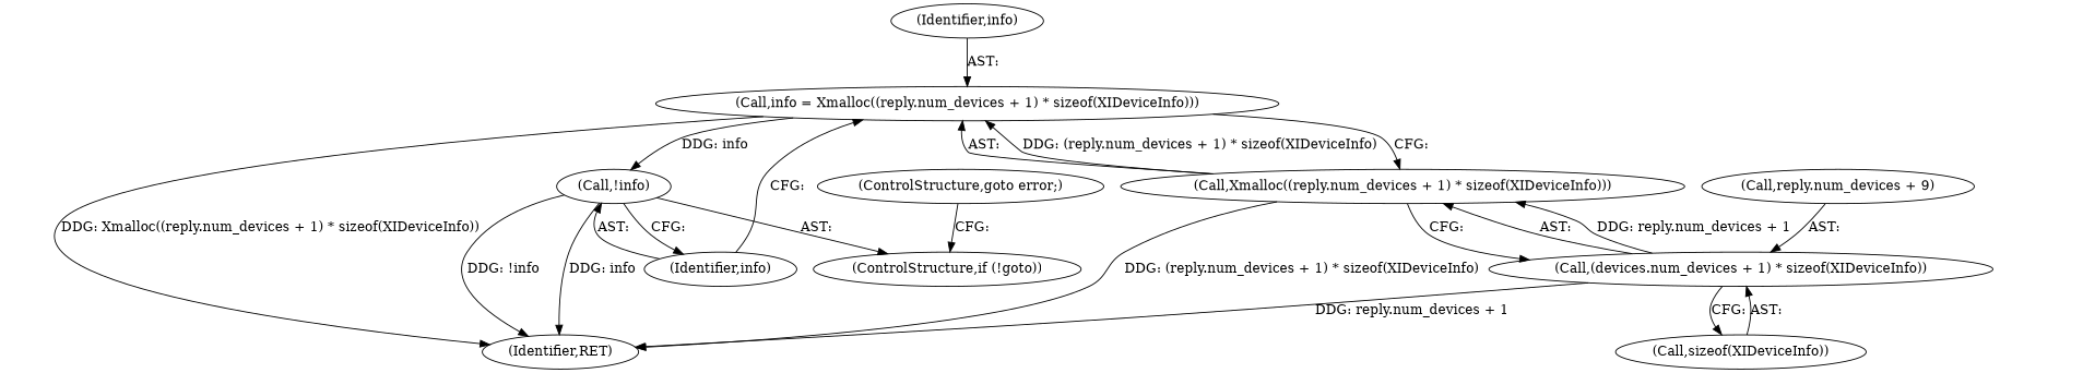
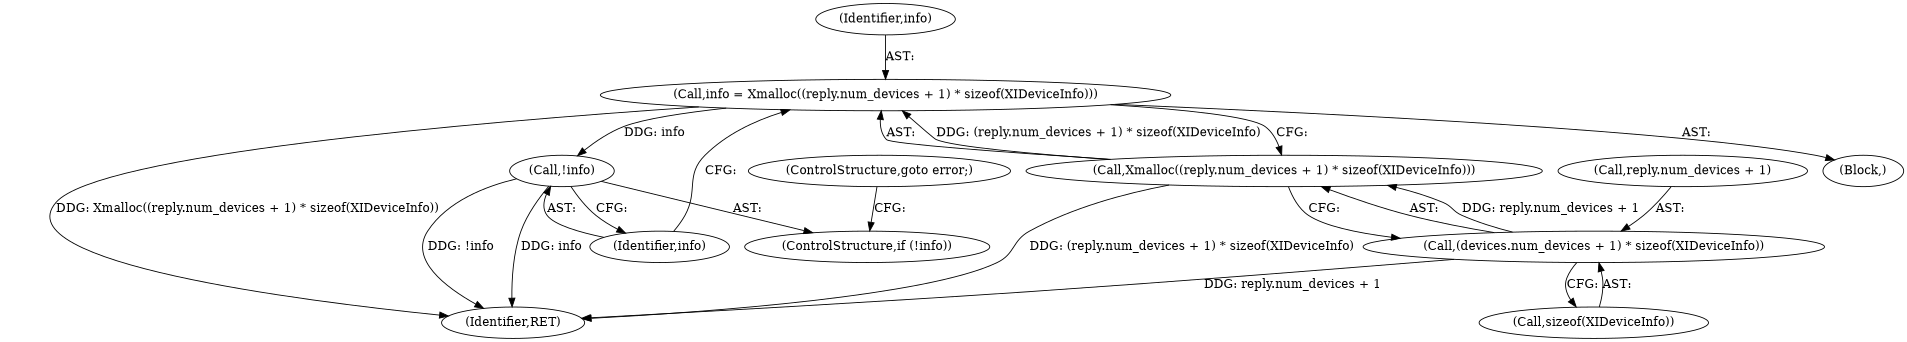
  digraph {
    n1 [label="(Call,info = Xmalloc((reply.num_devices + 1) * sizeof(XIDeviceInfo)))"]
    n2 [label="(Call,Xmalloc((reply.num_devices + 1) * sizeof(XIDeviceInfo)))"]
    n3 [label="(Call,!info)"]
    n4 [label="(Identifier,RET)"]
+   n5 [label="(Block,)"]
    n6 [label="(Call,(devices.num_devices + 1) * sizeof(XIDeviceInfo))"]
-   n7 [label="(ControlStructure,if (!goto))"]
+   n7 [label="(ControlStructure,if (!info))"]
    n8 [label="(Identifier,info)"]
    n9 [label="(Call,sizeof(XIDeviceInfo))"]
    n10 [label="(Identifier,info)"]
    n11 [label="(ControlStructure,goto error;)"]
-   n12 [label="(Call,reply.num_devices + 9)"]
+   n12 [label="(Call,reply.num_devices + 1)"]
    n1 -> n2 [label="CFG: "]
    n1 -> n3 [label="DDG: info"]
    n1 -> n4 [label="DDG: Xmalloc((reply.num_devices + 1) * sizeof(XIDeviceInfo))"]
+   n1 -> n5 [label="AST: "]
    n2 -> n1 [label="AST: "]
    n2 -> n1 [label="DDG: (reply.num_devices + 1) * sizeof(XIDeviceInfo)"]
    n2 -> n4 [label="DDG: (reply.num_devices + 1) * sizeof(XIDeviceInfo)"]
    n2 -> n6 [label="CFG: "]
    n3 -> n4 [label="DDG: !info"]
    n3 -> n4 [label="DDG: info"]
    n3 -> n7 [label="AST: "]
    n3 -> n8 [label="CFG: "]
    n6 -> n2 [label="AST: "]
    n6 -> n2 [label="DDG: reply.num_devices + 1"]
    n6 -> n4 [label="DDG: reply.num_devices + 1"]
    n6 -> n9 [label="CFG: "]
    n8 -> n1 [label="CFG: "]
    n8 -> n3 [label="AST: "]
    n9 -> n6 [label="AST: "]
    n10 -> n1 [label="AST: "]
    n11 -> n7 [label="CFG: "]
    n12 -> n6 [label="AST: "]
  }
